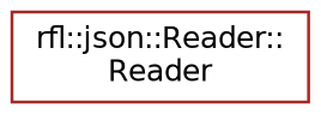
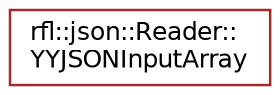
  digraph {
    rankdir=LR
-   n1 [color=brown fillcolor=white fontname=Helvetica fontsize=10 height=0.2 label="rfl::json::Reader::\lReader" shape=box style=filled width=0.4]
+   n1 [color=brown fillcolor=white fontname=Helvetica fontsize=10 height=0.2 label="rfl::json::Reader::\lYYJSONInputArray" shape=box style=filled width=0.4]
  }
